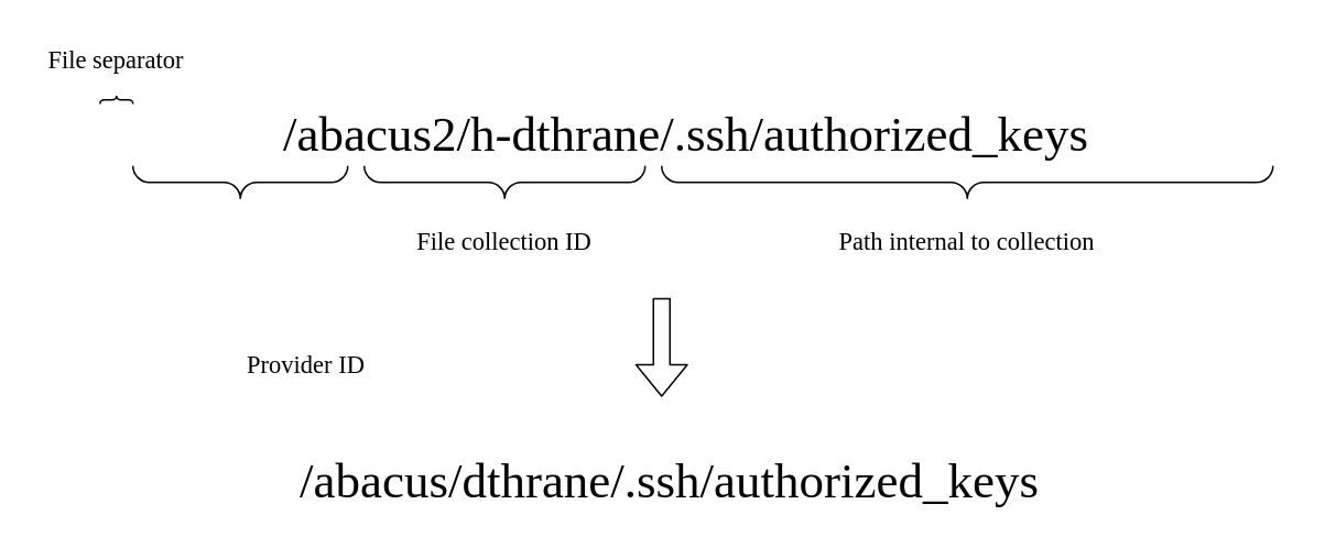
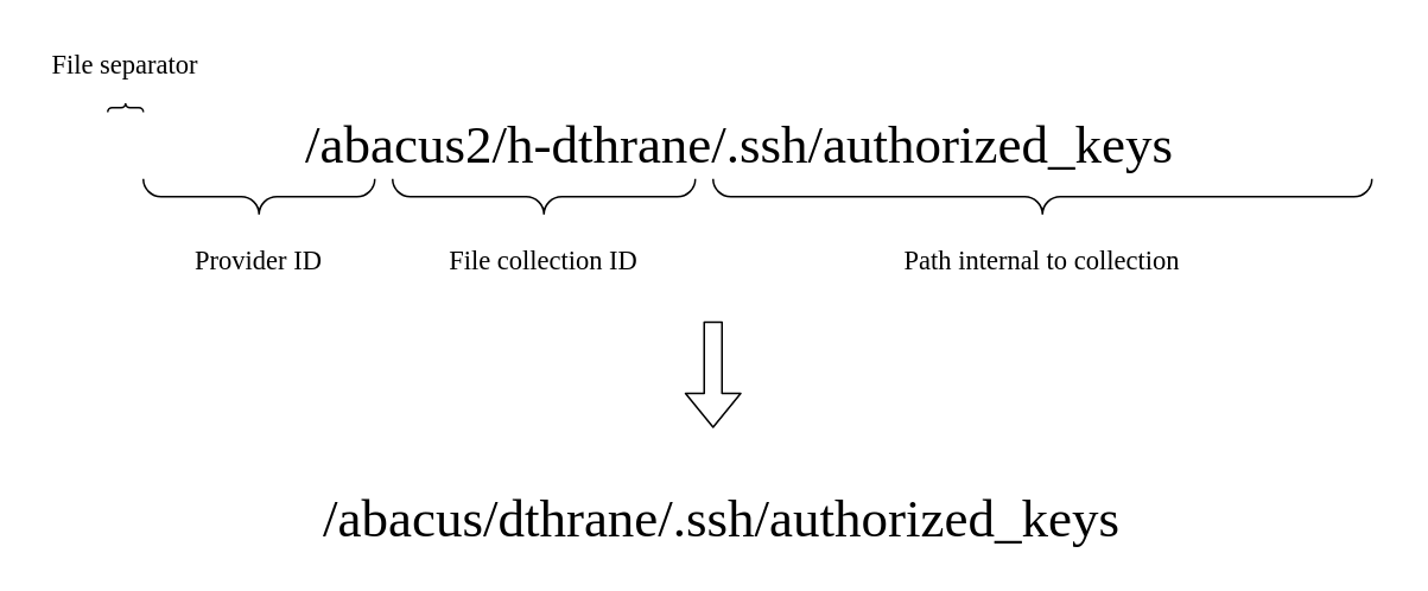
  <mxCell id="0" />
  <mxCell id="1" parent="0" />
  <mxCell id="2" value="/abacus2/h-dthrane/.ssh/authorized_keys" style="text;strokeColor=none;fillColor=none;align=center;verticalAlign=middle;rounded=0;fontFamily=Jetbrains Mono;fontSource=https%3A%2F%2Ffonts.googleapis.com%2Fcss%3Ffamily%3DJetbrains%2BMono;fontSize=30;html=1;whiteSpace=wrap;" vertex="1" parent="1"><mxGeometry x="50" y="60" width="730" height="40" as="geometry" /></mxCell>
  <mxCell id="3" value="" style="verticalLabelPosition=bottom;shadow=0;dashed=0;align=center;html=1;verticalAlign=top;strokeWidth=1;shape=mxgraph.mockup.markup.curlyBrace;fontFamily=IBM Plex Sans;fontSource=https%3A%2F%2Ffonts.googleapis.com%2Fcss%3Ffamily%3DIBM%2BPlex%2BSans;fontSize=30;" vertex="1" parent="1"><mxGeometry x="60" y="50" width="20" height="20" as="geometry" /></mxCell>
  <mxCell id="4" value="" style="verticalLabelPosition=bottom;shadow=0;dashed=0;align=center;html=1;verticalAlign=top;strokeWidth=1;shape=mxgraph.mockup.markup.curlyBrace;fontFamily=IBM Plex Sans;fontSource=https%3A%2F%2Ffonts.googleapis.com%2Fcss%3Ffamily%3DIBM%2BPlex%2BSans;fontSize=30;rotation=-180;" vertex="1" parent="1"><mxGeometry x="80" y="100" width="130" height="20" as="geometry" /></mxCell>
  <mxCell id="5" value="" style="verticalLabelPosition=bottom;shadow=0;dashed=0;align=center;html=1;verticalAlign=top;strokeWidth=1;shape=mxgraph.mockup.markup.curlyBrace;fontFamily=IBM Plex Sans;fontSource=https%3A%2F%2Ffonts.googleapis.com%2Fcss%3Ffamily%3DIBM%2BPlex%2BSans;fontSize=30;rotation=-180;" vertex="1" parent="1"><mxGeometry x="220" y="100" width="170" height="20" as="geometry" /></mxCell>
  <mxCell id="6" value="" style="verticalLabelPosition=bottom;shadow=0;dashed=0;align=center;html=1;verticalAlign=top;strokeWidth=1;shape=mxgraph.mockup.markup.curlyBrace;fontFamily=IBM Plex Sans;fontSource=https%3A%2F%2Ffonts.googleapis.com%2Fcss%3Ffamily%3DIBM%2BPlex%2BSans;fontSize=30;rotation=-180;" vertex="1" parent="1"><mxGeometry x="400" y="100" width="370" height="20" as="geometry" /></mxCell>
  <mxCell id="7" value="File separator" style="text;html=1;strokeColor=none;fillColor=none;align=center;verticalAlign=middle;whiteSpace=wrap;rounded=0;fontFamily=IBM Plex Sans;fontSource=https%3A%2F%2Ffonts.googleapis.com%2Fcss%3Ffamily%3DIBM%2BPlex%2BSans;fontSize=15;" vertex="1" parent="1"><mxGeometry x="20" y="20" width="100" height="30" as="geometry" /></mxCell>
- <mxCell id="8" value="Provider ID" style="text;html=1;strokeColor=none;fillColor=none;align=center;verticalAlign=middle;whiteSpace=wrap;rounded=0;fontFamily=IBM Plex Sans;fontSource=https%3A%2F%2Ffonts.googleapis.com%2Fcss%3Ffamily%3DIBM%2BPlex%2BSans;fontSize=15;" vertex="1" parent="1"><mxGeometry x="120" y="205" width="130" height="30" as="geometry" /></mxCell>
+ <mxCell id="8" value="Provider ID" style="text;html=1;strokeColor=none;fillColor=none;align=center;verticalAlign=middle;whiteSpace=wrap;rounded=0;fontFamily=IBM Plex Sans;fontSource=https%3A%2F%2Ffonts.googleapis.com%2Fcss%3Ffamily%3DIBM%2BPlex%2BSans;fontSize=15;" vertex="1" parent="1"><mxGeometry x="80" y="130" width="130" height="30" as="geometry" /></mxCell>
  <mxCell id="9" value="File collection ID" style="text;html=1;strokeColor=none;fillColor=none;align=center;verticalAlign=middle;whiteSpace=wrap;rounded=0;fontFamily=IBM Plex Sans;fontSource=https%3A%2F%2Ffonts.googleapis.com%2Fcss%3Ffamily%3DIBM%2BPlex%2BSans;fontSize=15;" vertex="1" parent="1"><mxGeometry x="220" y="130" width="170" height="30" as="geometry" /></mxCell>
  <mxCell id="10" value="Path internal to collection" style="text;html=1;strokeColor=none;fillColor=none;align=center;verticalAlign=middle;whiteSpace=wrap;rounded=0;fontFamily=IBM Plex Sans;fontSource=https%3A%2F%2Ffonts.googleapis.com%2Fcss%3Ffamily%3DIBM%2BPlex%2BSans;fontSize=15;" vertex="1" parent="1"><mxGeometry x="400" y="130" width="370" height="30" as="geometry" /></mxCell>
  <mxCell id="11" value="" style="shape=flexArrow;endArrow=classic;html=1;fontFamily=IBM Plex Sans;fontSource=https%3A%2F%2Ffonts.googleapis.com%2Fcss%3Ffamily%3DIBM%2BPlex%2BSans;fontSize=15;" edge="1" parent="1"><mxGeometry width="50" height="50" relative="1" as="geometry"><mxPoint x="400" y="180" as="sourcePoint" /><mxPoint x="400" y="240" as="targetPoint" /></mxGeometry></mxCell>
  <mxCell id="12" value="/abacus/dthrane/.ssh/authorized_keys" style="text;strokeColor=none;fillColor=none;align=center;verticalAlign=middle;rounded=0;fontFamily=Jetbrains Mono;fontSource=https%3A%2F%2Ffonts.googleapis.com%2Fcss%3Ffamily%3DJetbrains%2BMono;fontSize=30;html=1;whiteSpace=wrap;" vertex="1" parent="1"><mxGeometry x="40" y="270" width="730" height="40" as="geometry" /></mxCell>
